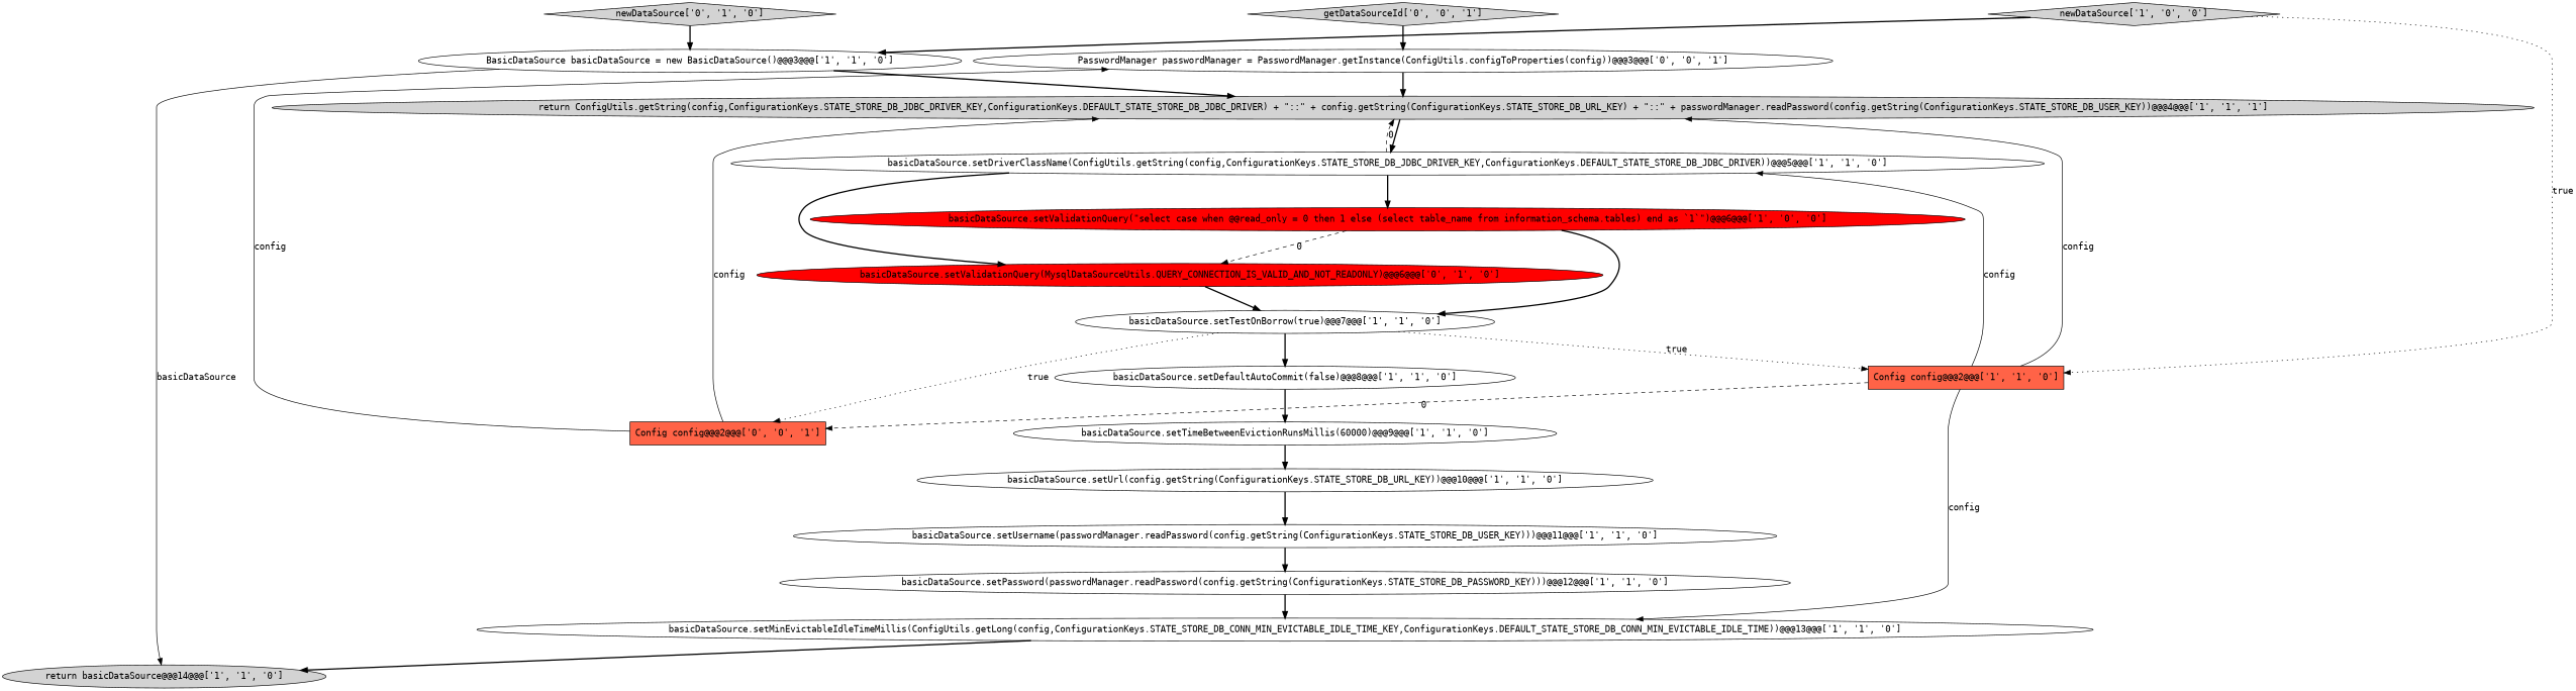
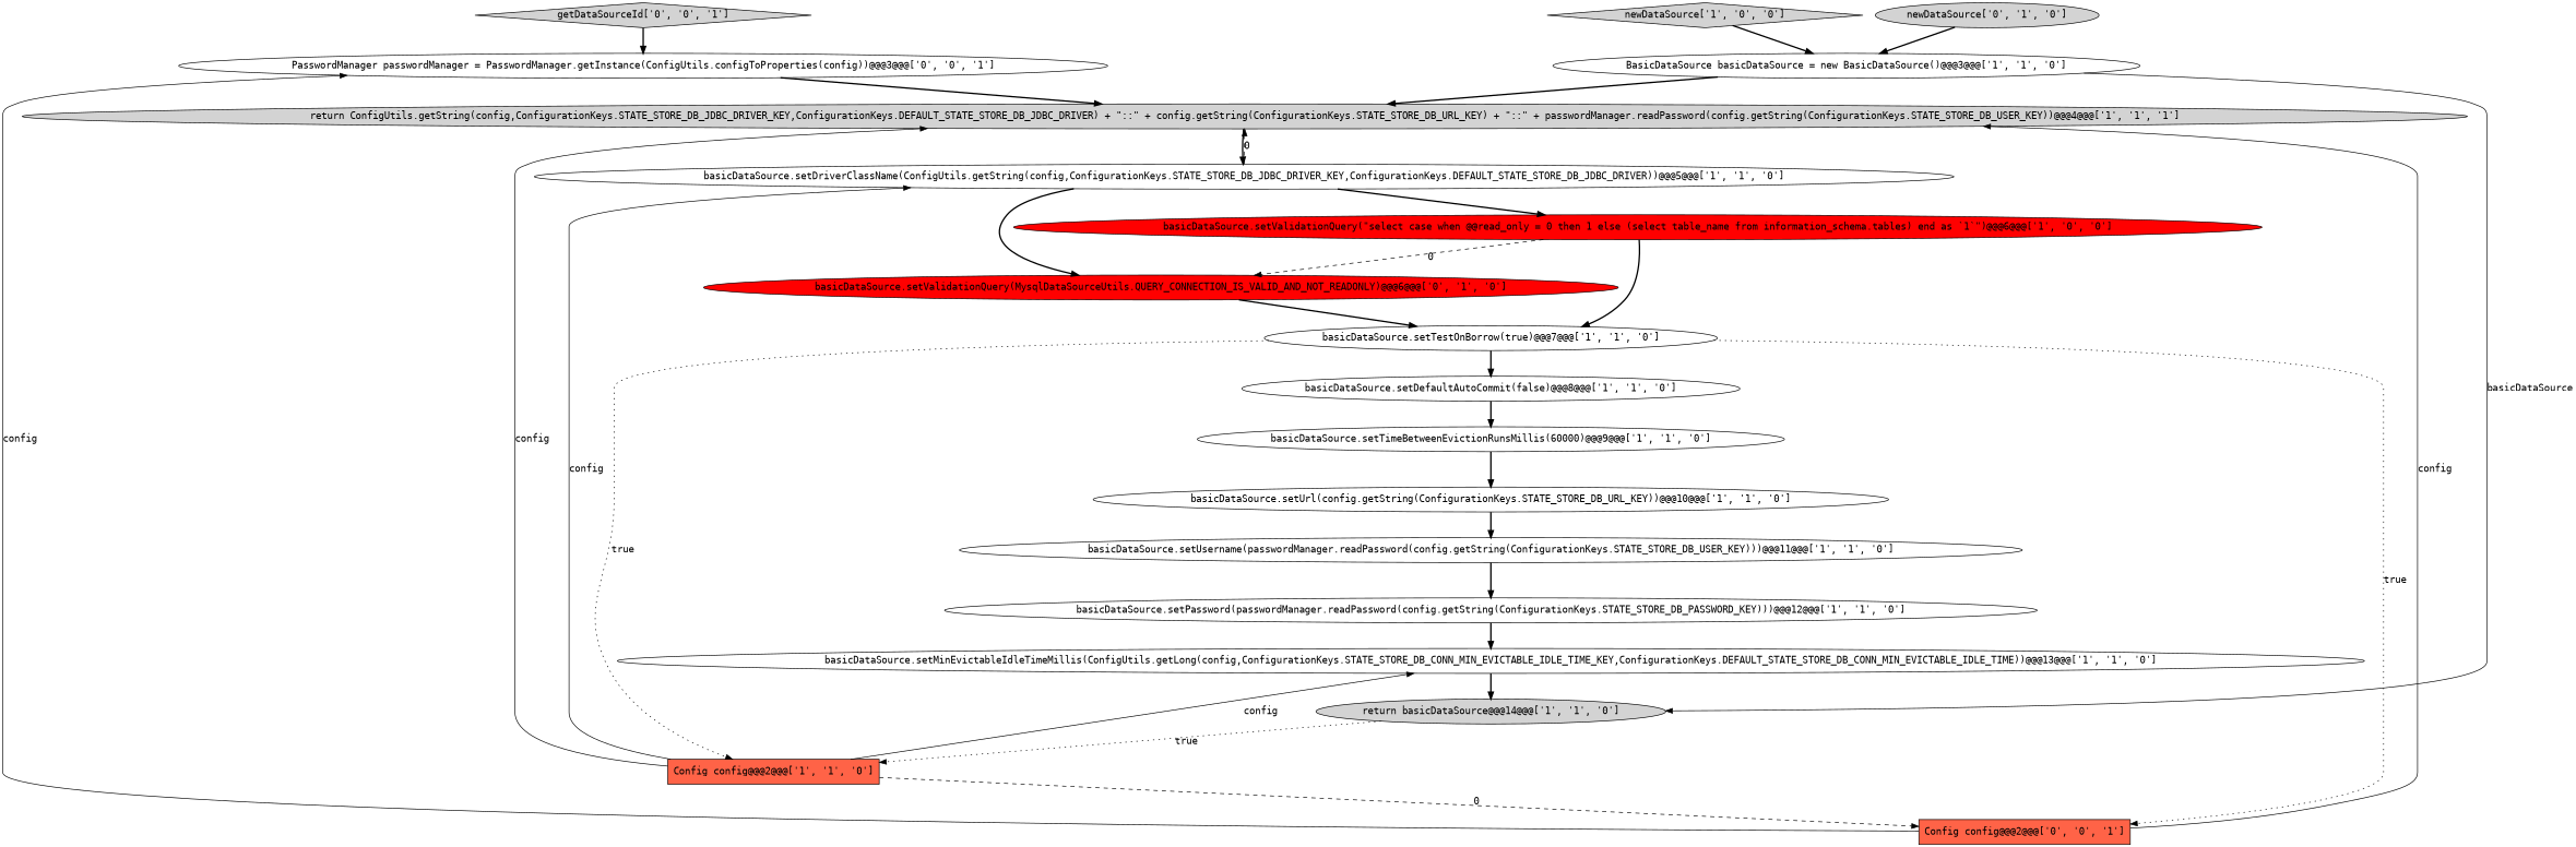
  digraph {
    fontname="DejaVu Sans Mono"
    node [fillcolor=white fontname="DejaVu Sans Mono" shape=ellipse style=filled]
    edge [fontname="DejaVu Sans Mono" style=bold]
    n1 [label="PasswordManager passwordManager = PasswordManager.getInstance(ConfigUtils.configToProperties(config))@@@3@@@['0', '0', '1']"]
    n2 [fillcolor=lightgray label="return ConfigUtils.getString(config,ConfigurationKeys.STATE_STORE_DB_JDBC_DRIVER_KEY,ConfigurationKeys.DEFAULT_STATE_STORE_DB_JDBC_DRIVER) + \"::\" + config.getString(ConfigurationKeys.STATE_STORE_DB_URL_KEY) + \"::\" + passwordManager.readPassword(config.getString(ConfigurationKeys.STATE_STORE_DB_USER_KEY))@@@4@@@['1', '1', '1']"]
    n3 [label="basicDataSource.setDriverClassName(ConfigUtils.getString(config,ConfigurationKeys.STATE_STORE_DB_JDBC_DRIVER_KEY,ConfigurationKeys.DEFAULT_STATE_STORE_DB_JDBC_DRIVER))@@@5@@@['1', '1', '0']"]
    n4 [label="basicDataSource.setTimeBetweenEvictionRunsMillis(60000)@@@9@@@['1', '1', '0']"]
    n5 [label="basicDataSource.setUrl(config.getString(ConfigurationKeys.STATE_STORE_DB_URL_KEY))@@@10@@@['1', '1', '0']"]
    n6 [label="basicDataSource.setUsername(passwordManager.readPassword(config.getString(ConfigurationKeys.STATE_STORE_DB_USER_KEY)))@@@11@@@['1', '1', '0']"]
    n7 [label="basicDataSource.setPassword(passwordManager.readPassword(config.getString(ConfigurationKeys.STATE_STORE_DB_PASSWORD_KEY)))@@@12@@@['1', '1', '0']"]
    n8 [label="basicDataSource.setMinEvictableIdleTimeMillis(ConfigUtils.getLong(config,ConfigurationKeys.STATE_STORE_DB_CONN_MIN_EVICTABLE_IDLE_TIME_KEY,ConfigurationKeys.DEFAULT_STATE_STORE_DB_CONN_MIN_EVICTABLE_IDLE_TIME))@@@13@@@['1', '1', '0']"]
    n9 [fillcolor=lightgray label="return basicDataSource@@@14@@@['1', '1', '0']"]
    n10 [fillcolor=tomato label="Config config@@@2@@@['0', '0', '1']" shape=box]
    n11 [fillcolor=red label="basicDataSource.setValidationQuery(MysqlDataSourceUtils.QUERY_CONNECTION_IS_VALID_AND_NOT_READONLY)@@@6@@@['0', '1', '0']"]
    n12 [fillcolor=red label="basicDataSource.setValidationQuery(\"select case when @@read_only = 0 then 1 else (select table_name from information_schema.tables) end as `1`\")@@@6@@@['1', '0', '0']"]
    n13 [label="basicDataSource.setTestOnBorrow(true)@@@7@@@['1', '1', '0']"]
    n14 [label="basicDataSource.setDefaultAutoCommit(false)@@@8@@@['1', '1', '0']"]
    n15 [fillcolor=tomato label="Config config@@@2@@@['1', '1', '0']" shape=box]
    n16 [fillcolor=lightgray label="newDataSource['1', '0', '0']" shape=diamond]
    n17 [label="BasicDataSource basicDataSource = new BasicDataSource()@@@3@@@['1', '1', '0']"]
    n18 [fillcolor=lightgray label="getDataSourceId['0', '0', '1']" shape=diamond]
-   n19 [fillcolor=lightgray label="newDataSource['0', '1', '0']" shape=diamond]
+   n19 [fillcolor=lightgray label="newDataSource['0', '1', '0']"]
    n1 -> n2
    n2 -> n3
    n3 -> n2 [label=0 style=dashed]
    n3 -> n11
    n3 -> n12
    n4 -> n5
    n5 -> n6
    n6 -> n7
    n7 -> n8
    n8 -> n9
    n10 -> n1 [label=config style=solid]
    n10 -> n2 [label=config style=solid]
    n11 -> n13
    n12 -> n11 [label=0 style=dashed]
    n12 -> n13
    n13 -> n10 [label=true style=dotted]
    n13 -> n14
    n13 -> n15 [label=true style=dotted]
    n14 -> n4
    n15 -> n2 [label=config style=solid]
    n15 -> n3 [label=config style=solid]
    n15 -> n8 [label=config style=solid]
    n15 -> n10 [label=0 style=dashed]
-   n16 -> n15 [label=true style=dotted]
+   n9 -> n15 [label=true style=dotted]
    n16 -> n17
    n17 -> n2
    n17 -> n9 [label=basicDataSource style=solid]
    n18 -> n1
    n19 -> n17
  }
